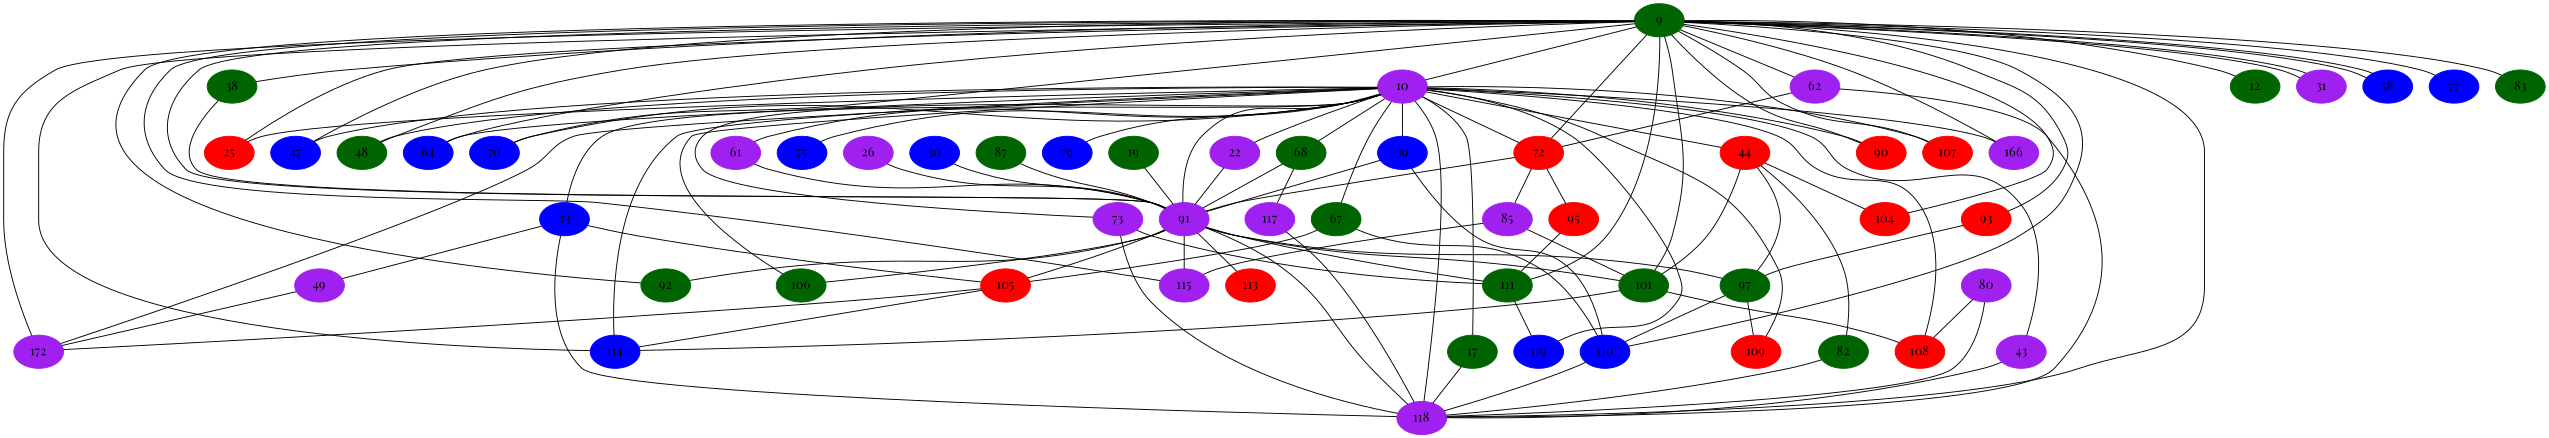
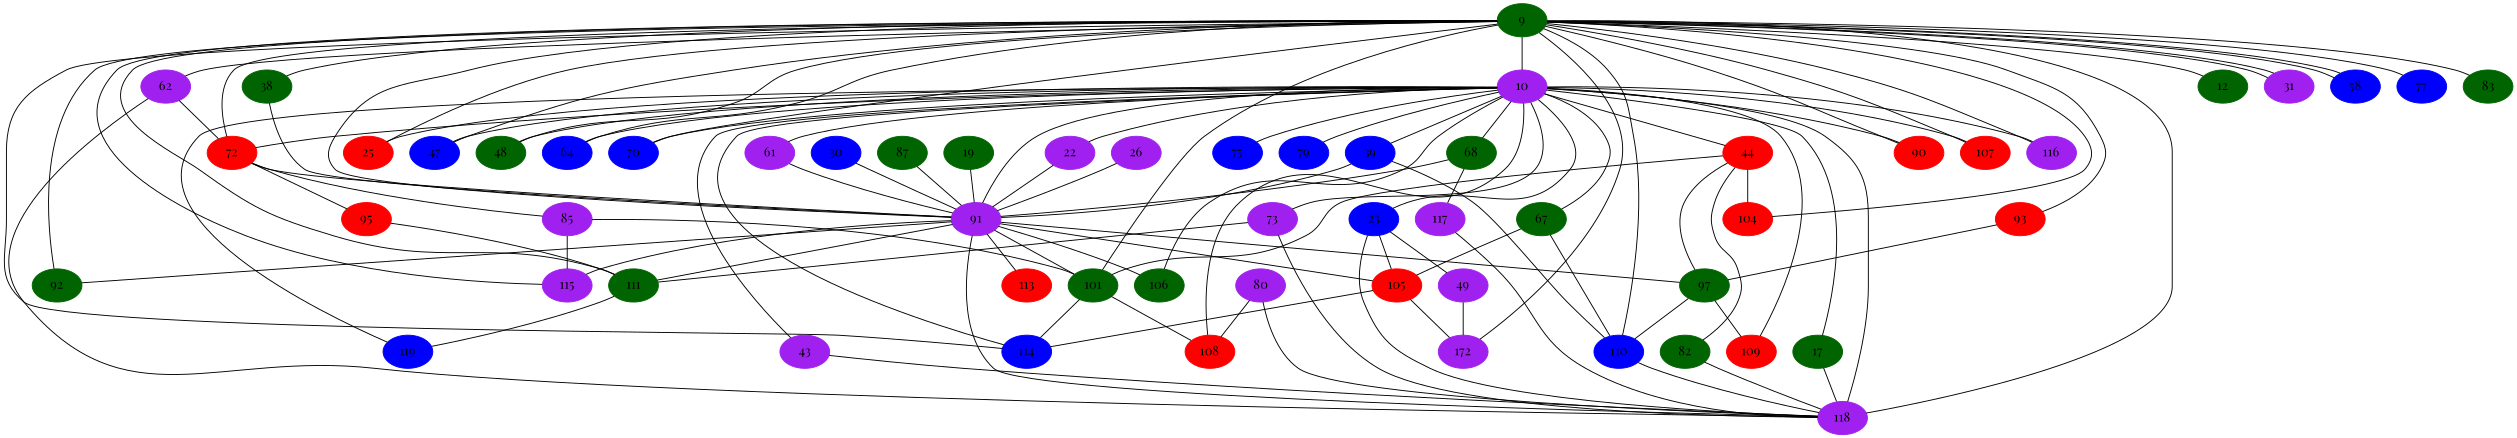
  graph {
    fontname="Playfair Display"
    node [color=purple fontname="Playfair Display" style=filled]
    edge [fontname="Playfair Display"]
    9 [color=darkgreen super="+3"]
    10 [super="+7+6"]
    12 [color=darkgreen]
    25 [color=red]
    n5 [label=31]
    38 [color=darkgreen]
    47 [color=blue]
    48 [color=darkgreen]
    58 [color=blue]
    62 [super="+29"]
    64 [color=blue]
    70 [color=blue]
    72 [color=red super="+56+65+53+59"]
    77 [color=blue]
    83 [color=darkgreen]
    90 [color=red]
    91 [super="+31+8"]
    92 [color=darkgreen super="+54"]
    93 [color=red]
    101 [color=darkgreen super="+21+43+51"]
    104 [color=red]
    107 [color=red super="+78"]
    110 [color=blue super="+102"]
    111 [color=darkgreen super="+88+55+63"]
    n25 [label=172 super="+40"]
    114 [color=blue super="+20+52+100"]
    115 [super="+96"]
-   116 [label=166]
+   116
    118 [super="+103+86"]
    n30 [label=43]
    17 [color=darkgreen]
    22
    23 [color=blue super="+15"]
    39 [color=blue super="+16"]
    44 [color=red super="+37+27"]
    61
    67 [color=darkgreen super="+28"]
    68 [color=darkgreen super="+14"]
    73 [super="+57"]
    75 [color=blue]
    79 [color=blue]
    106 [color=darkgreen]
    108 [color=red super="+36"]
    109 [color=red]
    119 [color=blue]
    85
    95 [color=red]
    105 [color=red super="+99"]
    97 [color=darkgreen super="+46"]
    113 [color=red]
    49
    82 [color=darkgreen]
    117
    19 [color=darkgreen]
    26
    30 [color=blue]
    80
    87 [color=darkgreen]
    9 -- 10 [weight=8]
    9 -- 12 [weight=2]
    9 -- 25
    9 -- n5
    9 -- n5
    9 -- 38
    9 -- 47
    9 -- 48
    9 -- 58
    9 -- 58
    9 -- 62 [weight=2]
    9 -- 64
    9 -- 70
    9 -- 72
    9 -- 77 [weight=2]
    9 -- 83 [weight=2]
    9 -- 90
    9 -- 91 [weight=5]
    9 -- 92 [weight=2]
    9 -- 93
    9 -- 101
    9 -- 104
    9 -- 107
    9 -- 110 [weight=2]
    9 -- 111 [weight=2]
    9 -- n25 [weight=3]
    9 -- 114 [weight=2]
    9 -- 115
    9 -- 116
    9 -- 118 [weight=9]
    10 -- 25
    10 -- 47
    10 -- 48
    10 -- 64
    10 -- 70
    10 -- 72 [weight=2]
    10 -- 90
    10 -- 91 [weight=9]
    10 -- 107 [weight=2]
-   10 -- n25
    10 -- 114 [weight=3]
    10 -- 116
    10 -- 118 [weight=9]
    10 -- n30
    10 -- 17
    10 -- 22
    10 -- 23 [weight=3]
    10 -- 39 [weight=2]
    10 -- 44 [weight=3]
    10 -- 61
    10 -- 67 [weight=3]
    10 -- 68
    10 -- 73
    10 -- 75 [weight=2]
    10 -- 79 [weight=2]
    10 -- 106
    10 -- 108 [weight=2]
    10 -- 109
    10 -- 119
    38 -- 91
    62 -- 72
    62 -- 118
    72 -- 91 [weight=2]
    72 -- 85
    72 -- 95
    91 -- 92
    91 -- 101 [weight=3]
    91 -- 111 [weight=4]
    91 -- 115 [weight=2]
    91 -- 118 [weight=8]
    91 -- 106
    91 -- 105 [weight=2]
    91 -- 97 [weight=2]
    91 -- 113
    93 -- 97
    101 -- 114
    101 -- 108
    110 -- 118
    111 -- 119
    n30 -- 118
    17 -- 118
    22 -- 91
    23 -- 118 [weight=2]
    23 -- 105
    23 -- 49
    39 -- 91
    39 -- 110
    44 -- 101
    44 -- 104
    44 -- 97 [weight=2]
    44 -- 82
    61 -- 91
    67 -- 110 [weight=2]
    67 -- 105
    68 -- 91 [weight=2]
    68 -- 117
    73 -- 111
    73 -- 118
    85 -- 101
    85 -- 115
    95 -- 111
    105 -- n25
    105 -- 114
    97 -- 110
    97 -- 109
    49 -- n25
    82 -- 118
    117 -- 118
    19 -- 91 [weight=2]
    26 -- 91
    30 -- 91
    80 -- 118
    80 -- 108
    87 -- 91 [weight=2]
  }
